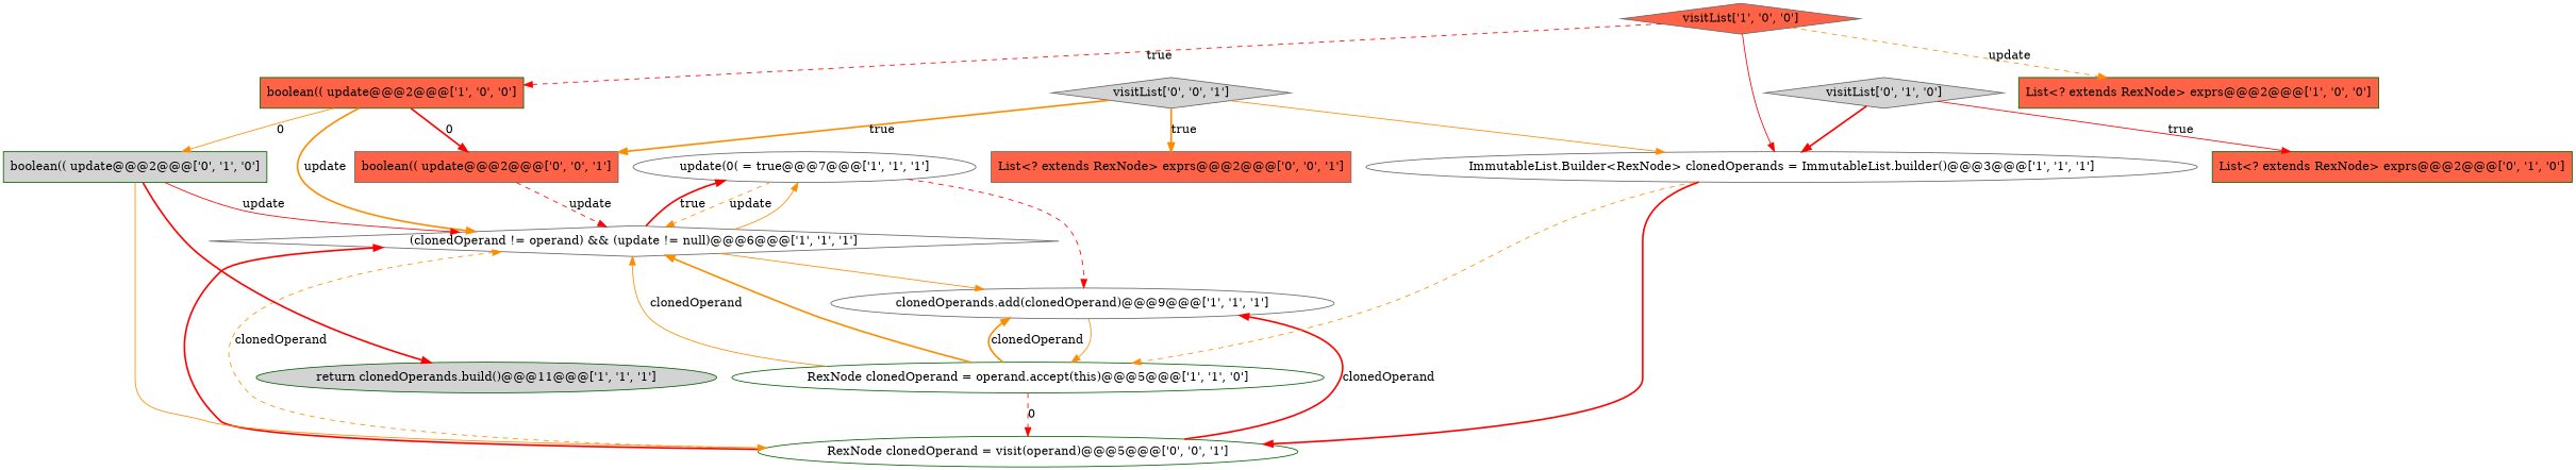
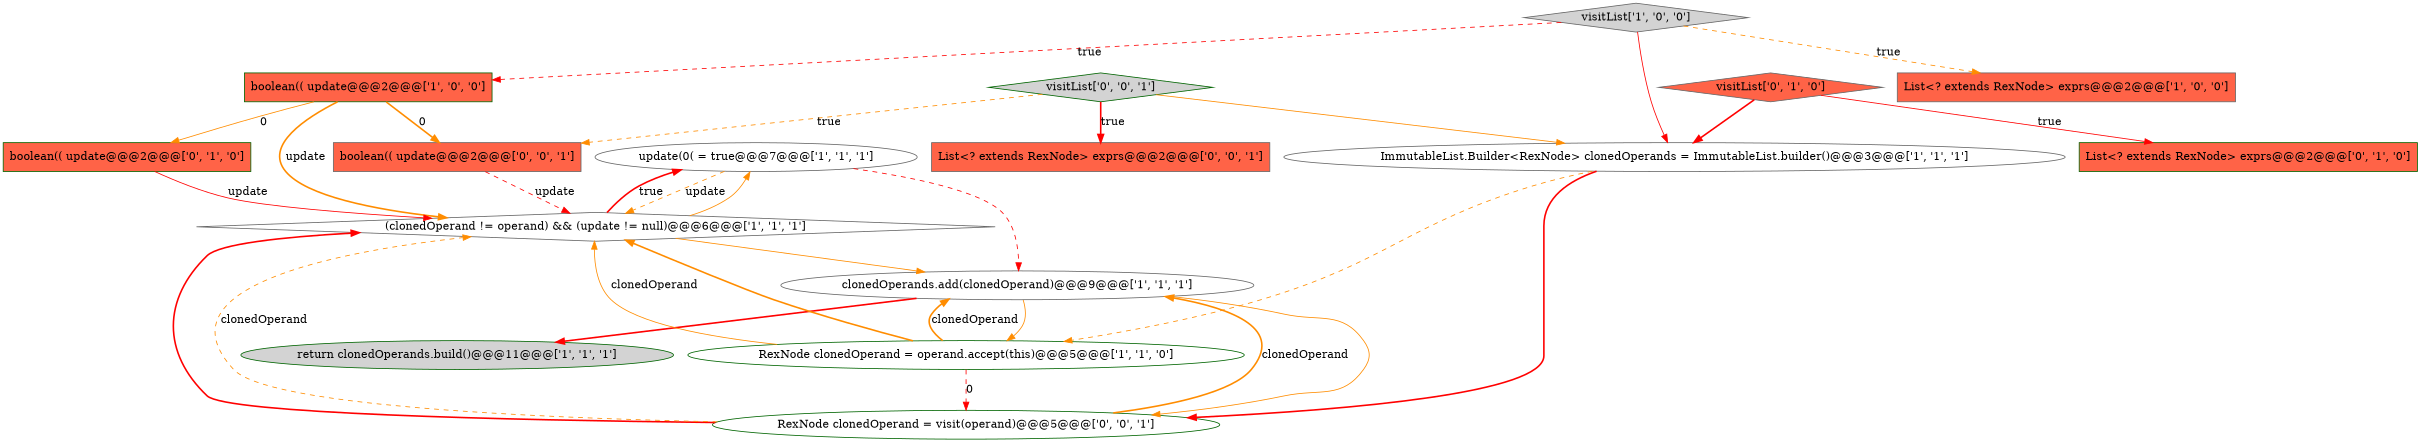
  digraph {
    node [color=gray40 fillcolor=white shape=ellipse style=filled]
    edge [color=darkorange style=bold]
    n1 [label="update(0( = true@@@7@@@['1', '1', '1']"]
    n2 [label="(clonedOperand != operand) && (update != null)@@@6@@@['1', '1', '1']" shape=diamond]
    n3 [label="clonedOperands.add(clonedOperand)@@@9@@@['1', '1', '1']"]
    n4 [color=darkgreen label="RexNode clonedOperand = visit(operand)@@@5@@@['0', '0', '1']"]
    n5 [color=darkgreen label="RexNode clonedOperand = operand.accept(this)@@@5@@@['1', '1', '0']"]
    n6 [color=darkgreen fillcolor=lightgray label="return clonedOperands.build()@@@11@@@['1', '1', '1']"]
-   n7 [fillcolor=tomato label="visitList['1', '0', '0']" shape=diamond]
+   n7 [fillcolor=lightgray label="visitList['1', '0', '0']" shape=diamond]
    n8 [color=darkgreen fillcolor=tomato label="boolean(( update@@@2@@@['1', '0', '0']" shape=box]
    n9 [label="ImmutableList.Builder<RexNode> clonedOperands = ImmutableList.builder()@@@3@@@['1', '1', '1']"]
-   n10 [color=darkgreen fillcolor=tomato label="List<? extends RexNode> exprs@@@2@@@['1', '0', '0']" shape=box]
+   n10 [fillcolor=tomato label="List<? extends RexNode> exprs@@@2@@@['1', '0', '0']" shape=box]
    n11 [fillcolor=tomato label="boolean(( update@@@2@@@['0', '0', '1']" shape=box]
-   n12 [color=darkgreen fillcolor=lightgray label="boolean(( update@@@2@@@['0', '1', '0']" shape=box]
-   n13 [fillcolor=lightgray label="visitList['0', '1', '0']" shape=diamond]
+   n12 [color=darkgreen fillcolor=tomato label="boolean(( update@@@2@@@['0', '1', '0']" shape=box]
+   n13 [fillcolor=tomato label="visitList['0', '1', '0']" shape=diamond]
    n14 [color=darkgreen fillcolor=tomato label="List<? extends RexNode> exprs@@@2@@@['0', '1', '0']" shape=box]
-   n15 [fillcolor=lightgray label="visitList['0', '0', '1']" shape=diamond]
+   n15 [color=darkgreen fillcolor=lightgray label="visitList['0', '0', '1']" shape=diamond]
    n16 [fillcolor=tomato label="List<? extends RexNode> exprs@@@2@@@['0', '0', '1']" shape=box]
    n1 -> n2 [label=update style=dashed]
    n1 -> n3 [color=red style=dashed]
    n2 -> n1 [style=solid]
    n2 -> n1 [color=red label=true]
    n2 -> n3 [style=solid]
-   n12 -> n4 [style=solid]
+   n3 -> n4 [style=solid]
    n3 -> n5 [style=solid]
-   n12 -> n6 [color=red]
+   n3 -> n6 [color=red]
    n4 -> n2 [color=red]
    n4 -> n2 [label=clonedOperand style=dashed]
-   n4 -> n3 [color=red label=clonedOperand]
+   n4 -> n3 [label=clonedOperand]
    n5 -> n2
    n5 -> n2 [label=clonedOperand style=solid]
    n5 -> n3 [label=clonedOperand]
    n5 -> n4 [color=red label=0 style=dashed]
    n7 -> n8 [color=red label=true style=dashed]
    n7 -> n9 [color=red style=solid]
-   n7 -> n10 [label=update style=dashed]
+   n7 -> n10 [label=true style=dashed]
    n8 -> n2 [label=update]
-   n8 -> n11 [color=red label=0]
+   n8 -> n11 [label=0]
    n8 -> n12 [label=0 style=solid]
    n9 -> n4 [color=red]
    n9 -> n5 [style=dashed]
    n11 -> n2 [color=red label=update style=dashed]
    n12 -> n2 [color=red label=update style=solid]
    n13 -> n9 [color=red]
    n13 -> n14 [color=red label=true style=solid]
    n15 -> n9 [style=solid]
-   n15 -> n11 [label=true]
-   n15 -> n16 [label=true]
+   n15 -> n11 [label=true style=dashed]
+   n15 -> n16 [color=red label=true]
  }
